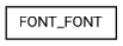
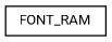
  digraph {
    rankdir=LR
    fontname=Roboto
-   n1 [color=black fillcolor=white fontname=Roboto fontsize=10 height=0.2 label=FONT_FONT shape=record style=filled width=0.4]
+   n1 [color=black fillcolor=white fontname=Roboto fontsize=10 height=0.2 label=FONT_RAM shape=record style=filled width=0.4]
  }
